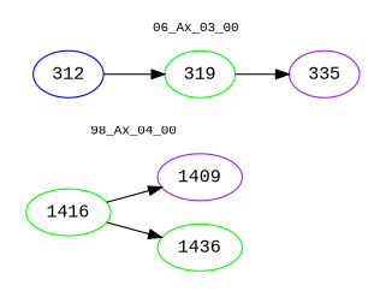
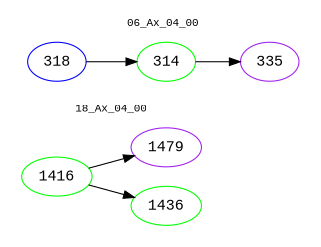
  digraph {
    fontname="Liberation Mono"
    rankdir=LR
    node [color=green fontname="Liberation Mono"]
    edge [color=black fontname="Liberation Mono"]
    n1 [label=1416]
    n2 [label=1436]
-   n3 [color=purple label=1409]
-   n4 [label=319]
-   n5 [color=blue label=312]
+   n3 [color=purple label=1479]
+   n4 [label=314]
+   n5 [color=blue label=318]
    n6 [color=purple label=335]
    subgraph cluster_1 {
      color=white
      fontsize=10
-     label="98_Ax_04_00"
+     label="18_Ax_04_00"
      n1
      n2
      n3
    }
    subgraph cluster_2 {
      color=white
      fontsize=10
-     label="06_Ax_03_00"
+     label="06_Ax_04_00"
      n4
      n5
      n6
    }
    n1 -> n2
    n1 -> n3
    n4 -> n6
    n5 -> n4
  }
